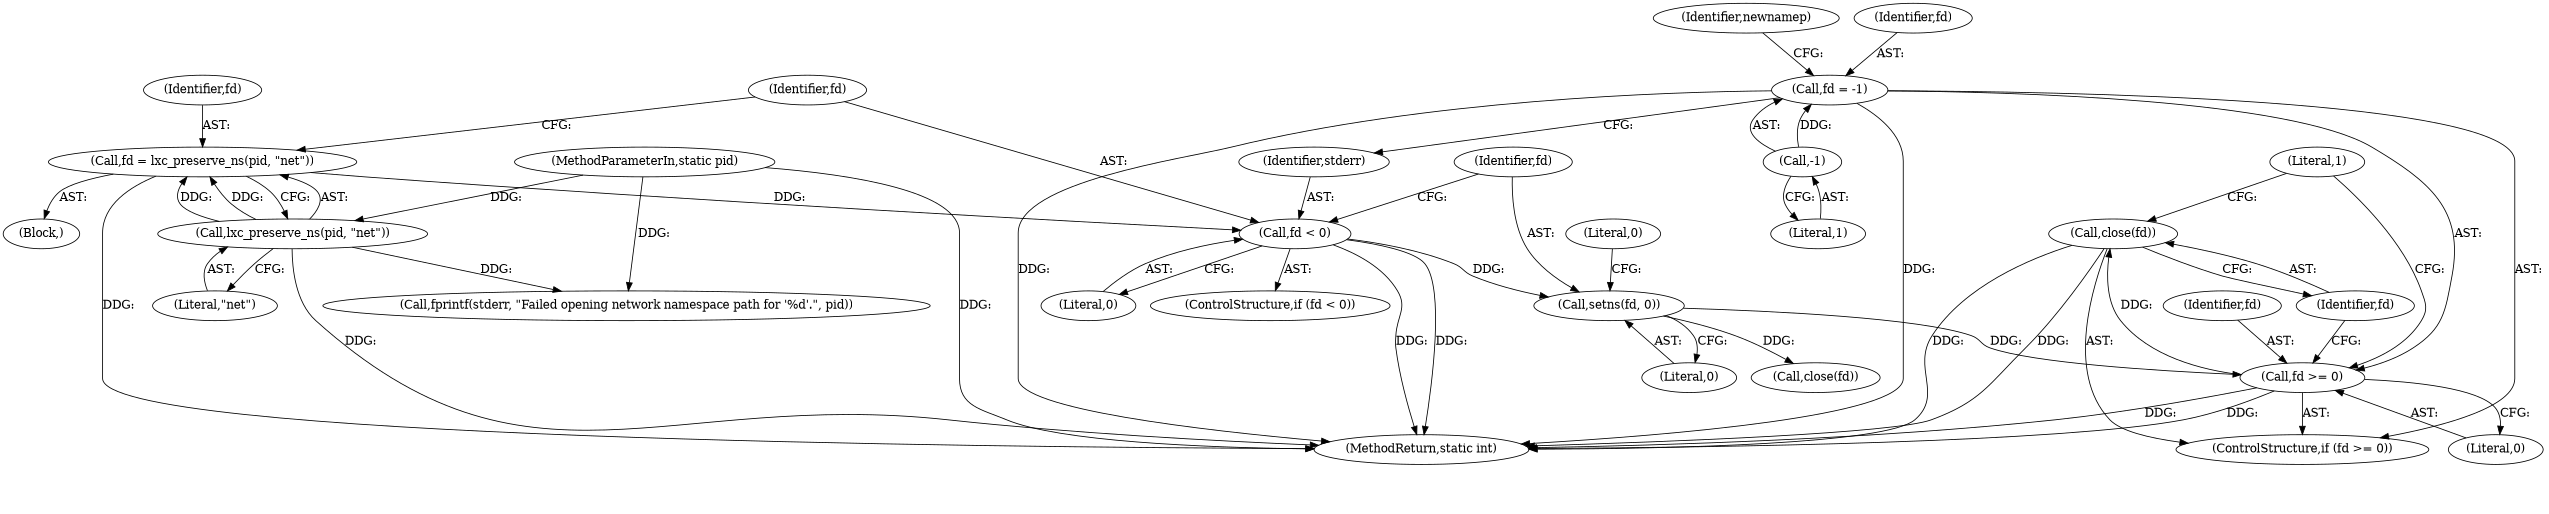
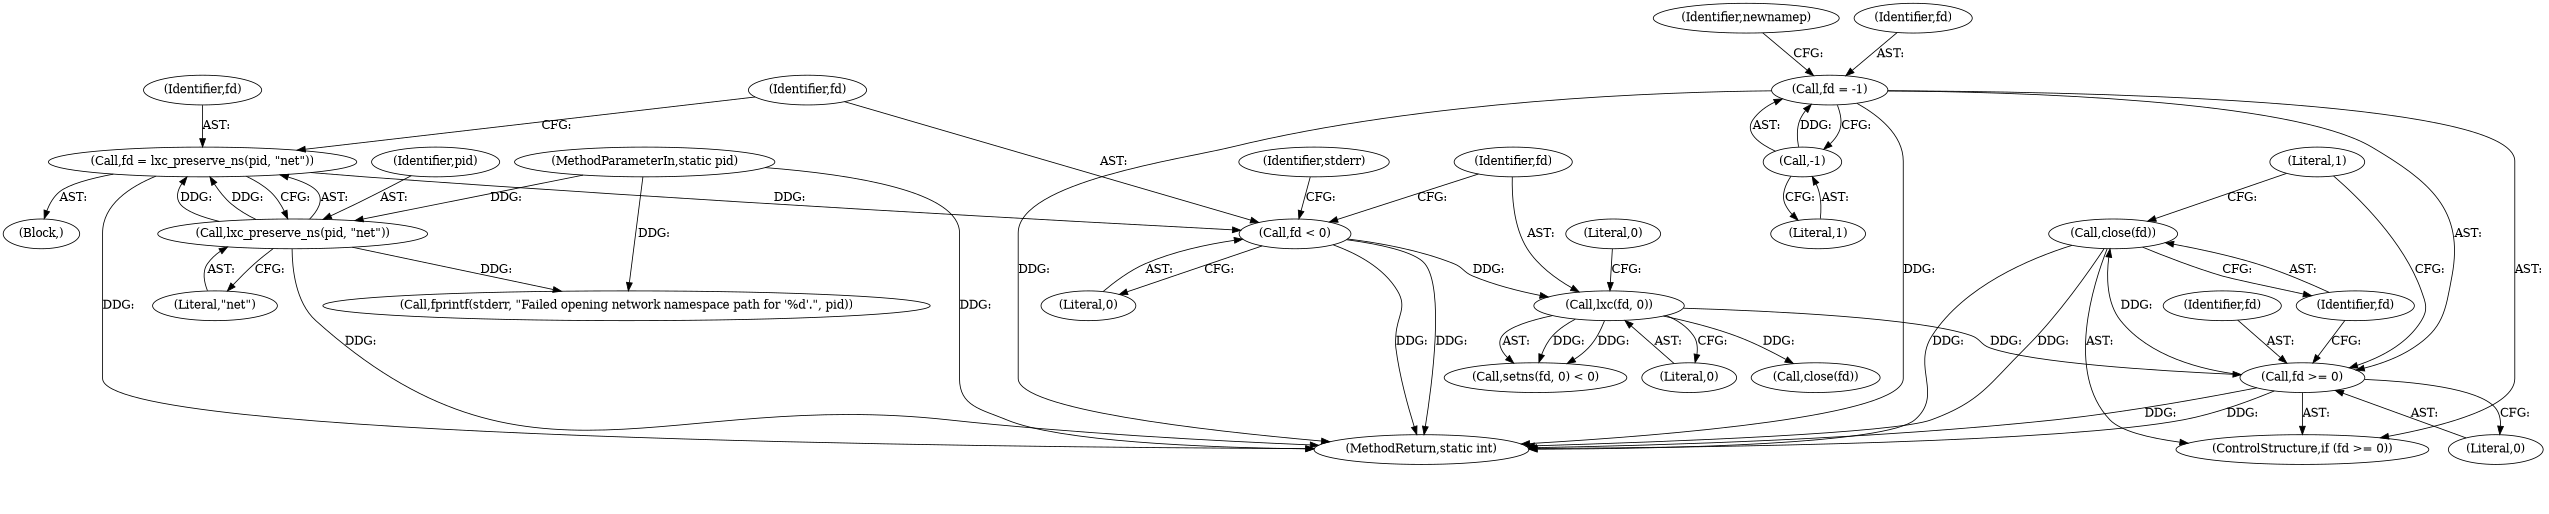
  digraph {
    n1 [label="(Call,close(fd))"]
    n2 [label="(ControlStructure,if (fd >= 0))"]
    n3 [label="(Identifier,fd)"]
    n4 [label="(MethodReturn,static int)"]
    n5 [label="(Call,fd >= 0)"]
    n6 [label="(Literal,0)"]
    n7 [label="(Call,fd = -1)"]
    n8 [label="(Call,-1)"]
    n9 [label="(Literal,1)"]
    n10 [label="(Block,)"]
-   n11 [label="(Call,setns(fd, 0))"]
+   n11 [label="(Call,lxc(fd, 0))"]
+   n12 [label="(Call,setns(fd, 0) < 0)"]
    n13 [label="(Literal,0)"]
    n14 [label="(Call,close(fd))"]
    n15 [label="(Call,fd < 0)"]
-   n16 [label="(ControlStructure,if (fd < 0))"]
    n17 [label="(Literal,0)"]
    n18 [label="(Call,fd = lxc_preserve_ns(pid, \"net\"))"]
    n19 [label="(Call,lxc_preserve_ns(pid, \"net\"))"]
    n20 [label="(Literal,\"net\")"]
    n21 [label="(Call,fprintf(stderr, \"Failed opening network namespace path for '%d'.\", pid))"]
    n22 [label="(MethodParameterIn,static pid)"]
    n23 [label="(Identifier,stderr)"]
    n24 [label="(Identifier,newnamep)"]
    n25 [label="(Identifier,fd)"]
+   n26 [label="(Identifier,pid)"]
    n27 [label="(Literal,0)"]
    n28 [label="(Identifier,fd)"]
    n29 [label="(Identifier,fd)"]
    n30 [label="(Identifier,fd)"]
    n31 [label="(Identifier,fd)"]
    n32 [label="(Literal,1)"]
    n1 -> n2 [label="AST: "]
    n1 -> n3 [label="CFG: "]
    n1 -> n4 [label="DDG: "]
    n1 -> n4 [label="DDG: "]
    n3 -> n1 [label="AST: "]
    n3 -> n5 [label="CFG: "]
    n5 -> n1 [label="DDG: "]
    n5 -> n2 [label="AST: "]
    n5 -> n4 [label="DDG: "]
    n5 -> n4 [label="DDG: "]
    n5 -> n6 [label="CFG: "]
    n6 -> n5 [label="AST: "]
    n7 -> n2 [label="AST: "]
    n7 -> n4 [label="DDG: "]
    n7 -> n4 [label="DDG: "]
    n7 -> n5 [label="AST: "]
-   n7 -> n23 [label="CFG: "]
+   n7 -> n8 [label="CFG: "]
    n8 -> n7 [label="AST: "]
    n8 -> n7 [label="DDG: "]
    n8 -> n9 [label="CFG: "]
    n9 -> n8 [label="AST: "]
    n11 -> n5 [label="DDG: "]
+   n11 -> n12 [label="AST: "]
+   n11 -> n12 [label="DDG: "]
+   n11 -> n12 [label="DDG: "]
    n11 -> n13 [label="CFG: "]
    n11 -> n14 [label="DDG: "]
    n13 -> n11 [label="AST: "]
    n15 -> n4 [label="DDG: "]
    n15 -> n4 [label="DDG: "]
    n15 -> n11 [label="DDG: "]
-   n15 -> n16 [label="AST: "]
    n15 -> n17 [label="CFG: "]
    n17 -> n15 [label="AST: "]
    n18 -> n4 [label="DDG: "]
    n18 -> n10 [label="AST: "]
    n18 -> n15 [label="DDG: "]
    n18 -> n19 [label="CFG: "]
    n19 -> n4 [label="DDG: "]
    n19 -> n18 [label="AST: "]
    n19 -> n18 [label="DDG: "]
    n19 -> n18 [label="DDG: "]
    n19 -> n20 [label="CFG: "]
    n19 -> n21 [label="DDG: "]
    n20 -> n19 [label="AST: "]
    n22 -> n4 [label="DDG: "]
    n22 -> n19 [label="DDG: "]
    n22 -> n21 [label="DDG: "]
-   n23 -> n15 [label="AST: "]
+   n23 -> n15 [label="CFG: "]
    n24 -> n7 [label="CFG: "]
    n25 -> n5 [label="AST: "]
+   n26 -> n19 [label="AST: "]
    n27 -> n11 [label="CFG: "]
    n28 -> n11 [label="AST: "]
    n28 -> n15 [label="CFG: "]
    n29 -> n15 [label="AST: "]
    n29 -> n18 [label="CFG: "]
    n30 -> n18 [label="AST: "]
    n31 -> n7 [label="AST: "]
    n32 -> n1 [label="CFG: "]
    n32 -> n5 [label="CFG: "]
  }
